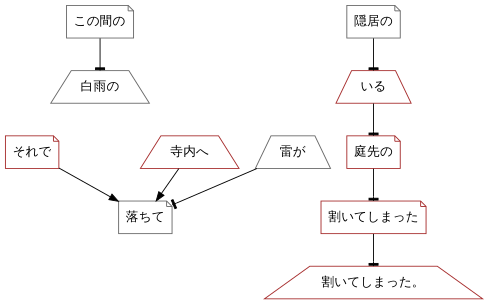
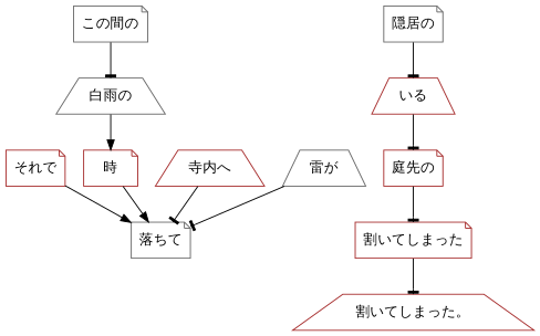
  digraph {
    fontname="PT Serif"
    node [color=brown fontname="PT Serif" shape=note]
    edge [arrowhead=tee fontname="PT Serif"]
    n1 [label="それで"]
    n2 [color=gray40 label="落ちて"]
    n3 [color=gray40 label="この間の"]
    n4 [color=gray40 label="白雨の" shape=trapezium]
+   n5 [label="時"]
    n6 [label="寺内へ" shape=trapezium]
    n7 [color=gray40 label="雷が" shape=trapezium]
    n8 [label="いる" shape=trapezium]
    n9 [label="庭先の"]
    n10 [color=gray40 label="隠居の"]
    n11 [label="割いてしまった"]
    n12 [label="割いてしまった。" shape=trapezium]
    n1 -> n2 [arrowhead=normal]
    n3 -> n4
-   n6 -> n2 [arrowhead=normal]
+   n4 -> n5 [arrowhead=normal]
+   n5 -> n2 [arrowhead=normal]
+   n6 -> n2
    n7 -> n2
    n8 -> n9
    n9 -> n11
    n10 -> n8
    n11 -> n12
  }
